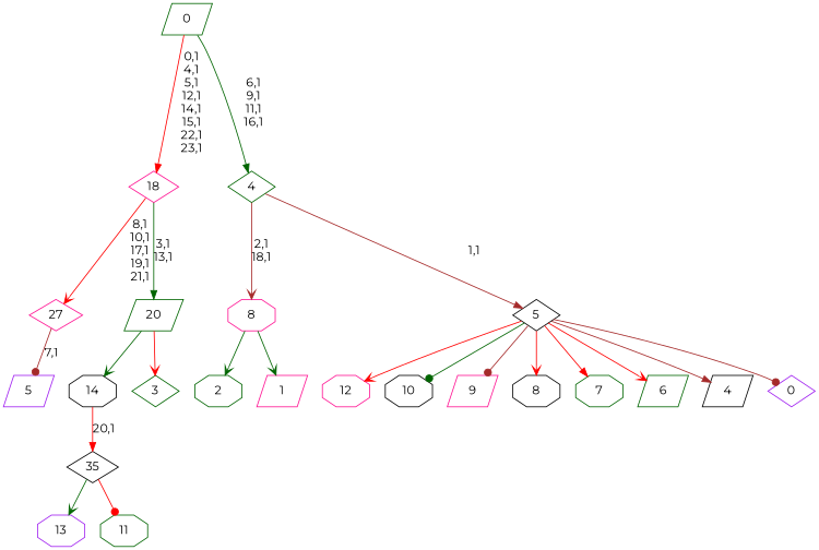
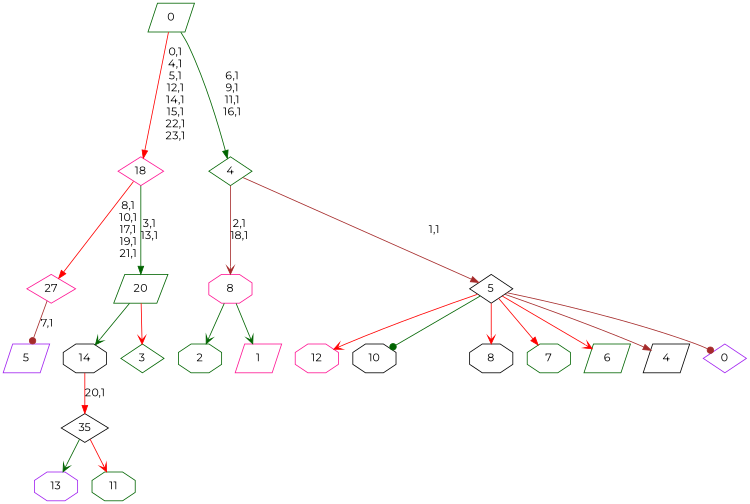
  digraph {
    fontname=Montserrat
    node [color=darkgreen fontname=Montserrat shape=octagon]
    edge [arrowhead=vee color=red fontname=Montserrat]
    n1 [color=black label=14]
    35 [color=black shape=diamond]
    n3 [color=purple label=13]
    n4 [color=deeppink label=12]
    n5 [label=11]
    n6 [color=black label=10]
-   n7 [color=deeppink label=9 shape=parallelogram]
    n8 [color=black label=8]
    n9 [label=7]
    n10 [label=6 shape=parallelogram]
    n11 [color=purple label=5 shape=parallelogram]
    27 [color=deeppink shape=diamond]
    n13 [color=black label=4 shape=parallelogram]
    n14 [label=3 shape=diamond]
    20 [shape=parallelogram]
    18 [color=deeppink shape=diamond]
    n17 [label=2]
    n18 [color=deeppink label=1 shape=parallelogram]
    8 [color=deeppink]
    n20 [color=purple label=0 shape=diamond]
    5 [color=black shape=diamond]
    4 [shape=diamond]
    0 [shape=parallelogram]
    n1 -> 35 [arrowhead=normal label="20,1"]
    35 -> n3 [color=darkgreen]
-   35 -> n5 [arrowhead=dot]
+   35 -> n5
    27 -> n11 [arrowhead=dot color=brown label="7,1"]
    20 -> n1 [color=darkgreen]
    20 -> n14
-   18 -> 27 [label="8,1\n10,1\n17,1\n19,1\n21,1"]
+   18 -> 27 [arrowhead=normal label="8,1\n10,1\n17,1\n19,1\n21,1"]
    18 -> 20 [arrowhead=normal color=darkgreen label="3,1\n13,1"]
    8 -> n17 [color=darkgreen]
    8 -> n18 [color=darkgreen]
    5 -> n4
    5 -> n6 [arrowhead=dot color=darkgreen]
-   5 -> n7 [arrowhead=dot color=brown]
    5 -> n8
    5 -> n9 [arrowhead=normal]
    5 -> n10
    5 -> n13 [arrowhead=normal color=brown]
    5 -> n20 [arrowhead=dot color=brown]
    4 -> 8 [color=brown label="2,1\n18,1"]
    4 -> 5 [arrowhead=normal color=brown label="1,1"]
    0 -> 18 [arrowhead=normal label="0,1\n4,1\n5,1\n12,1\n14,1\n15,1\n22,1\n23,1"]
    0 -> 4 [arrowhead=normal color=darkgreen label="6,1\n9,1\n11,1\n16,1"]
  }
